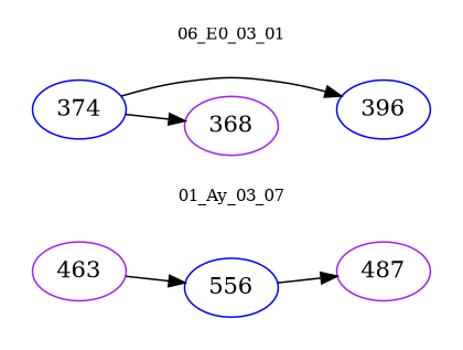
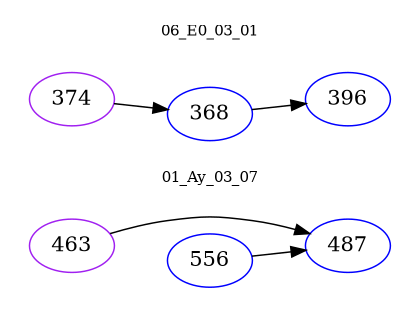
  digraph {
    rankdir=LR
    node [color=blue]
    edge [color=black]
    n1 [color=purple label=463]
    n2 [label=556]
-   n3 [color=purple label=487]
-   n4 [label=374]
-   n5 [color=purple label=368]
+   n3 [label=487]
+   n4 [color=purple label=374]
+   n5 [label=368]
    n6 [label=396]
    subgraph cluster_1 {
      color=white
      fontsize=10
      label="01_Ay_03_07"
      n1
      n2
      n3
    }
    subgraph cluster_2 {
      color=white
      fontsize=10
      label="06_E0_03_01"
      n4
      n5
      n6
    }
-   n1 -> n2
+   n1 -> n3
    n2 -> n3
    n4 -> n5
-   n4 -> n6
+   n5 -> n6
  }
